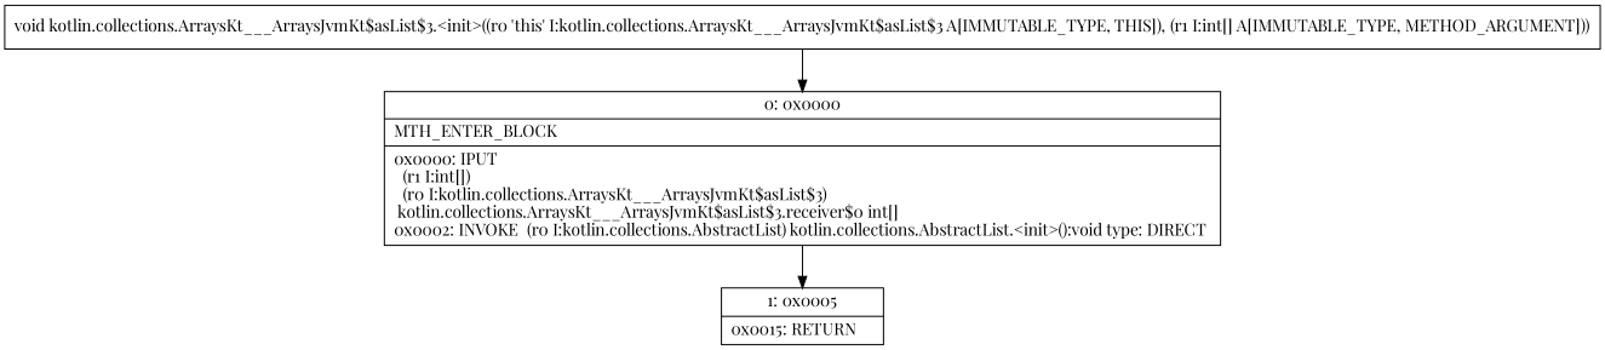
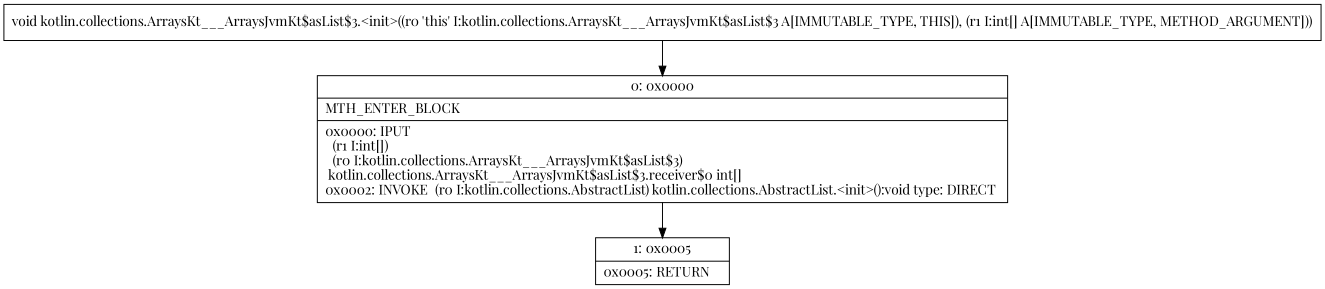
  digraph {
    fontname="Playfair Display"
    node [shape=record fontname="Playfair Display"]
    edge [fontname="Playfair Display"]
    n1 [label="{0\:\ 0x0000|MTH_ENTER_BLOCK\l|0x0000: IPUT  \l  (r1 I:int[])\l  (r0 I:kotlin.collections.ArraysKt___ArraysJvmKt$asList$3)\l kotlin.collections.ArraysKt___ArraysJvmKt$asList$3.receiver$0 int[] \l0x0002: INVOKE  (r0 I:kotlin.collections.AbstractList) kotlin.collections.AbstractList.\<init\>():void type: DIRECT \l}"]
-   n2 [label="{1\:\ 0x0005|0x0015: RETURN   \l}"]
+   n2 [label="{1\:\ 0x0005|0x0005: RETURN   \l}"]
    n3 [label="{void kotlin.collections.ArraysKt___ArraysJvmKt$asList$3.\<init\>((r0 'this' I:kotlin.collections.ArraysKt___ArraysJvmKt$asList$3 A[IMMUTABLE_TYPE, THIS]), (r1 I:int[] A[IMMUTABLE_TYPE, METHOD_ARGUMENT])) }"]
    n1 -> n2
    n3 -> n1
  }
